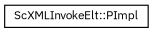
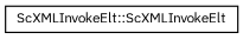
  digraph {
    rankdir=LR
    fontname="IBM Plex Sans"
-   n1 [color=black fillcolor=white fontname="IBM Plex Sans" fontsize=10 height=0.2 label="ScXMLInvokeElt::PImpl" shape=record style=filled width=0.4]
+   n1 [color=black fillcolor=white fontname="IBM Plex Sans" fontsize=10 height=0.2 label="ScXMLInvokeElt::ScXMLInvokeElt" shape=record style=filled width=0.4]
  }
